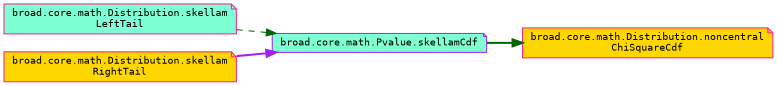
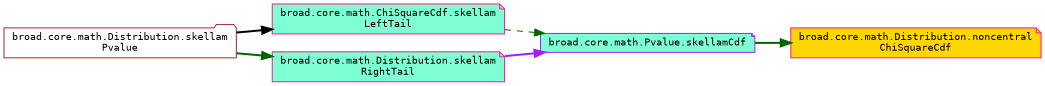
  digraph {
    fontname="DejaVu Sans Mono"
    rankdir=LR
    node [color=deeppink fillcolor=aquamarine fontname="DejaVu Sans Mono" fontsize=10 shape=note style=filled]
    edge [color=darkgreen fontname="DejaVu Sans Mono" fontsize=10 labelfontname=Helvetica labelfontsize=10 style=bold]
-   n2 [height=0.2 label="broad.core.math.Distribution.skellam\lLeftTail" width=0.4]
-   n3 [fillcolor=gold height=0.2 label="broad.core.math.Distribution.skellam\lRightTail" width=0.4]
+   n1 [color=brown fillcolor=white fontcolor=black height=0.2 label="broad.core.math.Distribution.skellam\lPvalue" shape=folder width=0.4]
+   n2 [height=0.2 label="broad.core.math.ChiSquareCdf.skellam\lLeftTail" width=0.4]
+   n3 [height=0.2 label="broad.core.math.Distribution.skellam\lRightTail" width=0.4]
    n4 [color=purple height=0.2 label="broad.core.math.Pvalue.skellamCdf" width=0.4]
    n5 [fillcolor=gold height=0.2 label="broad.core.math.Distribution.noncentral\lChiSquareCdf" width=0.4]
+   n1 -> n2 [color=black]
+   n1 -> n3
    n2 -> n4 [style=dashed]
    n3 -> n4 [color=purple]
    n4 -> n5
  }
